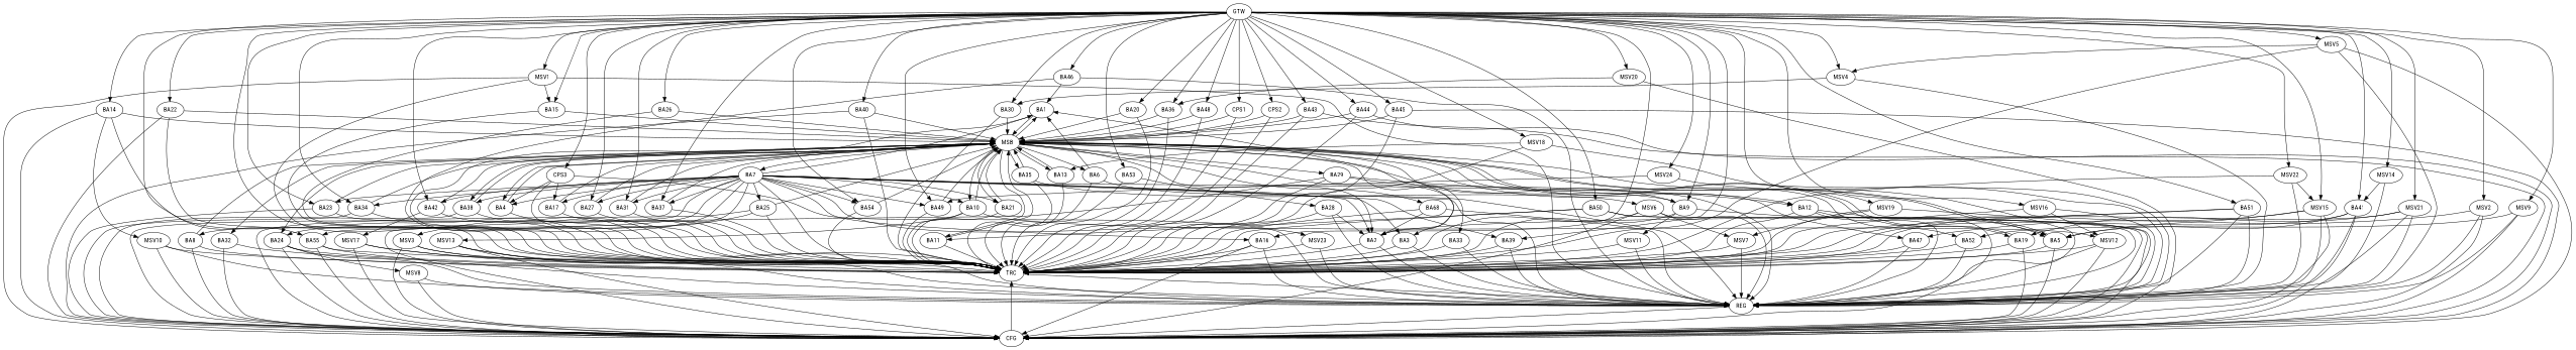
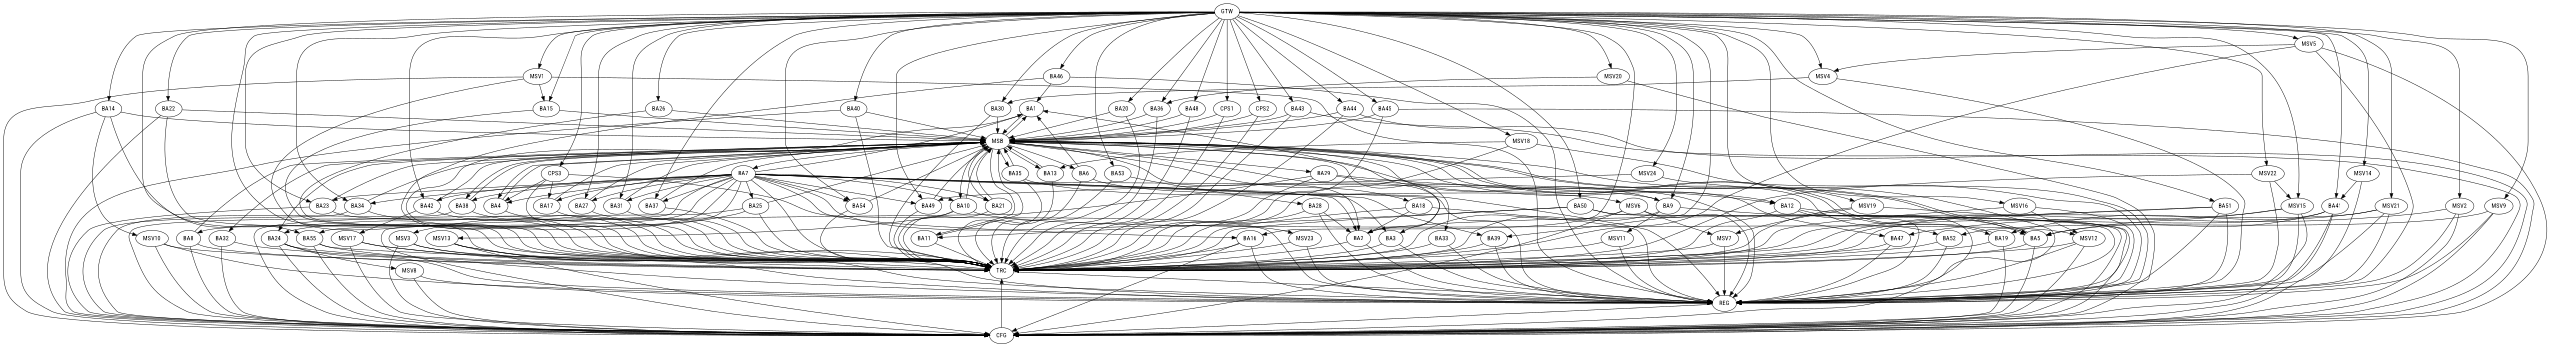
  strict digraph {
    fontname="Roboto Condensed"
    node [fontname="Roboto Condensed"]
    edge [fontname="Roboto Condensed"]
    n1 [label=BA1]
    n2 [label=MSB]
    n3 [label=TRC]
    n4 [label=BA2]
    n5 [label=REG]
    n6 [label=BA3]
    n7 [label=BA4]
    n8 [label=BA5]
    n9 [label=BA6]
    n10 [label=BA7]
    n11 [label=BA10]
    n12 [label=BA21]
    n13 [label=BA24]
    n14 [label=BA38]
    n15 [label=BA11]
    n16 [label=BA12]
    n17 [label=BA13]
-   n18 [label=BA68]
+   n18 [label=BA18]
    n19 [label=BA19]
    n20 [label=BA29]
    n21 [label=BA32]
    n22 [label=BA33]
    n23 [label=BA35]
    n24 [label=BA47]
    n25 [label=BA52]
    n26 [label=CFG]
    n27 [label=BA8]
    n28 [label=BA9]
    n29 [label=BA16]
    n30 [label=BA17]
    n31 [label=BA23]
    n32 [label=BA25]
    n33 [label=BA27]
    n34 [label=BA31]
    n35 [label=BA34]
    n36 [label=BA37]
    n37 [label=BA39]
    n38 [label=BA42]
    n39 [label=BA49]
    n40 [label=BA54]
    n41 [label=BA55]
    n42 [label=MSV23]
    n43 [label=MSV11]
    n44 [label=MSV12]
    n45 [label=MSV13]
    n46 [label=MSV8]
    n47 [label=MSV3]
    n48 [label=MSV17]
    n49 [label=BA14]
    n50 [label=MSV10]
    n51 [label=BA15]
    n52 [label=BA20]
    n53 [label=BA22]
    n54 [label=BA26]
    n55 [label=BA28]
    n56 [label=BA30]
    n57 [label=MSV6]
    n58 [label=MSV7]
    n59 [label=BA36]
    n60 [label=BA40]
    n61 [label=BA41]
    n62 [label=BA43]
    n63 [label=BA44]
    n64 [label=BA45]
    n65 [label=BA46]
    n66 [label=BA48]
    n67 [label=BA50]
    n68 [label=BA51]
    n69 [label=BA53]
    n70 [label=CPS1]
    n71 [label=CPS2]
    n72 [label=CPS3]
    n73 [label=GTW]
    n74 [label=MSV1]
    n75 [label=MSV2]
    n76 [label=MSV4]
    n77 [label=MSV5]
    n78 [label=MSV9]
    n79 [label=MSV14]
    n80 [label=MSV15]
    n81 [label=MSV16]
    n82 [label=MSV18]
    n83 [label=MSV19]
    n84 [label=MSV20]
    n85 [label=MSV21]
    n86 [label=MSV22]
    n87 [label=MSV24]
    n1 -> n2
    n1 -> n3
    n2 -> n1
    n2 -> n4
    n2 -> n5
    n2 -> n6
    n2 -> n7
    n2 -> n8
    n2 -> n9
    n2 -> n10
    n2 -> n11
    n2 -> n12
    n2 -> n13
    n2 -> n14
    n2 -> n15
    n2 -> n16
    n2 -> n17
    n2 -> n18
    n2 -> n19
    n2 -> n20
    n2 -> n21
    n2 -> n22
    n2 -> n23
    n2 -> n24
    n2 -> n25
    n3 -> n5
    n4 -> n1
    n4 -> n3
    n4 -> n5
    n5 -> n26
    n6 -> n3
    n6 -> n5
    n7 -> n2
    n7 -> n3
    n8 -> n2
    n8 -> n3
    n8 -> n26
    n9 -> n1
    n9 -> n3
    n9 -> n5
    n10 -> n1
    n10 -> n3
    n10 -> n4
    n10 -> n5
    n10 -> n6
    n10 -> n7
    n10 -> n11
    n10 -> n12
    n10 -> n13
    n10 -> n14
    n10 -> n26
    n10 -> n27
    n10 -> n28
    n10 -> n29
    n10 -> n30
    n10 -> n31
    n10 -> n32
    n10 -> n33
    n10 -> n34
    n10 -> n35
    n10 -> n36
    n10 -> n37
    n10 -> n38
    n10 -> n39
    n10 -> n40
    n10 -> n41
    n10 -> n42
    n11 -> n2
    n11 -> n3
    n11 -> n44
    n11 -> n45
    n12 -> n2
    n12 -> n3
    n13 -> n3
    n13 -> n5
    n13 -> n26
    n13 -> n46
    n14 -> n2
    n14 -> n3
    n14 -> n26
    n15 -> n2
    n15 -> n3
    n16 -> n3
    n16 -> n5
    n16 -> n8
    n16 -> n26
    n17 -> n2
    n17 -> n3
    n18 -> n3
    n18 -> n4
    n18 -> n5
    n19 -> n2
    n19 -> n3
    n19 -> n26
    n20 -> n3
    n20 -> n5
    n20 -> n16
    n20 -> n26
    n21 -> n3
    n21 -> n26
    n22 -> n3
    n22 -> n5
    n23 -> n2
    n23 -> n3
    n23 -> n57
    n24 -> n3
    n24 -> n5
    n25 -> n3
    n25 -> n5
    n26 -> n3
    n27 -> n2
    n27 -> n3
    n27 -> n26
    n28 -> n2
    n28 -> n3
    n28 -> n26
    n28 -> n43
    n29 -> n3
    n29 -> n5
    n29 -> n26
    n30 -> n2
    n30 -> n3
    n31 -> n2
    n31 -> n3
    n31 -> n26
    n32 -> n2
    n32 -> n3
    n32 -> n26
    n32 -> n47
    n33 -> n2
    n33 -> n3
    n34 -> n2
    n34 -> n3
    n35 -> n2
    n35 -> n3
    n35 -> n26
    n36 -> n2
    n36 -> n3
    n37 -> n3
    n37 -> n5
    n38 -> n2
    n38 -> n3
    n38 -> n48
    n39 -> n2
    n39 -> n3
    n40 -> n2
    n40 -> n3
    n41 -> n3
    n41 -> n5
    n41 -> n26
    n42 -> n3
    n42 -> n5
    n43 -> n3
    n43 -> n5
    n44 -> n3
    n44 -> n5
    n44 -> n26
    n45 -> n3
    n45 -> n5
    n45 -> n26
    n46 -> n5
    n46 -> n26
    n47 -> n3
    n47 -> n5
    n47 -> n26
    n48 -> n3
    n48 -> n5
    n48 -> n26
    n49 -> n2
    n49 -> n3
    n49 -> n26
    n49 -> n50
    n50 -> n3
    n50 -> n5
    n50 -> n26
    n51 -> n2
    n51 -> n3
    n52 -> n2
    n52 -> n3
    n53 -> n2
    n53 -> n3
    n53 -> n26
    n54 -> n2
    n54 -> n3
    n55 -> n3
    n55 -> n4
    n55 -> n5
    n56 -> n2
    n56 -> n3
    n57 -> n3
    n57 -> n5
    n57 -> n26
    n57 -> n58
    n58 -> n3
    n58 -> n5
    n59 -> n2
    n59 -> n3
    n60 -> n2
    n60 -> n3
    n60 -> n26
    n61 -> n3
    n61 -> n5
    n61 -> n8
    n61 -> n26
    n62 -> n2
    n62 -> n3
    n62 -> n26
    n63 -> n2
    n63 -> n3
    n63 -> n26
    n64 -> n2
    n64 -> n3
    n64 -> n26
    n65 -> n1
    n65 -> n3
    n65 -> n5
    n66 -> n2
    n66 -> n3
    n67 -> n3
    n67 -> n5
    n67 -> n15
    n67 -> n26
    n68 -> n3
    n68 -> n4
    n68 -> n5
    n68 -> n26
    n69 -> n3
    n69 -> n55
    n70 -> n2
    n70 -> n3
    n71 -> n2
    n71 -> n3
    n72 -> n3
    n72 -> n5
    n72 -> n7
    n72 -> n30
    n73 -> n3
    n73 -> n28
    n73 -> n29
    n73 -> n31
    n73 -> n33
    n73 -> n34
    n73 -> n35
    n73 -> n36
    n73 -> n37
    n73 -> n38
    n73 -> n39
    n73 -> n40
    n73 -> n41
    n73 -> n49
    n73 -> n51
    n73 -> n52
    n73 -> n53
    n73 -> n54
    n73 -> n56
    n73 -> n59
    n73 -> n60
    n73 -> n61
    n73 -> n62
    n73 -> n63
    n73 -> n64
    n73 -> n65
    n73 -> n66
    n73 -> n67
    n73 -> n68
    n73 -> n69
    n73 -> n70
    n73 -> n71
    n73 -> n72
    n73 -> n74
    n73 -> n75
    n73 -> n76
    n73 -> n77
    n73 -> n78
    n73 -> n79
    n73 -> n80
    n73 -> n81
    n73 -> n82
    n73 -> n83
    n73 -> n84
    n73 -> n85
    n73 -> n86
    n73 -> n87
    n74 -> n3
    n74 -> n5
    n74 -> n26
    n74 -> n51
    n75 -> n5
    n75 -> n24
    n75 -> n26
    n76 -> n5
    n76 -> n56
    n77 -> n3
    n77 -> n5
    n77 -> n26
    n77 -> n76
    n78 -> n5
    n78 -> n25
    n78 -> n26
    n79 -> n5
    n79 -> n61
    n80 -> n3
    n80 -> n5
    n80 -> n8
    n80 -> n26
    n81 -> n3
    n81 -> n5
    n81 -> n44
    n82 -> n3
    n82 -> n5
    n82 -> n17
    n83 -> n3
    n83 -> n5
    n83 -> n58
    n84 -> n5
    n84 -> n59
    n85 -> n3
    n85 -> n5
    n85 -> n19
    n85 -> n26
    n86 -> n3
    n86 -> n5
    n86 -> n80
    n87 -> n5
    n87 -> n39
  }
